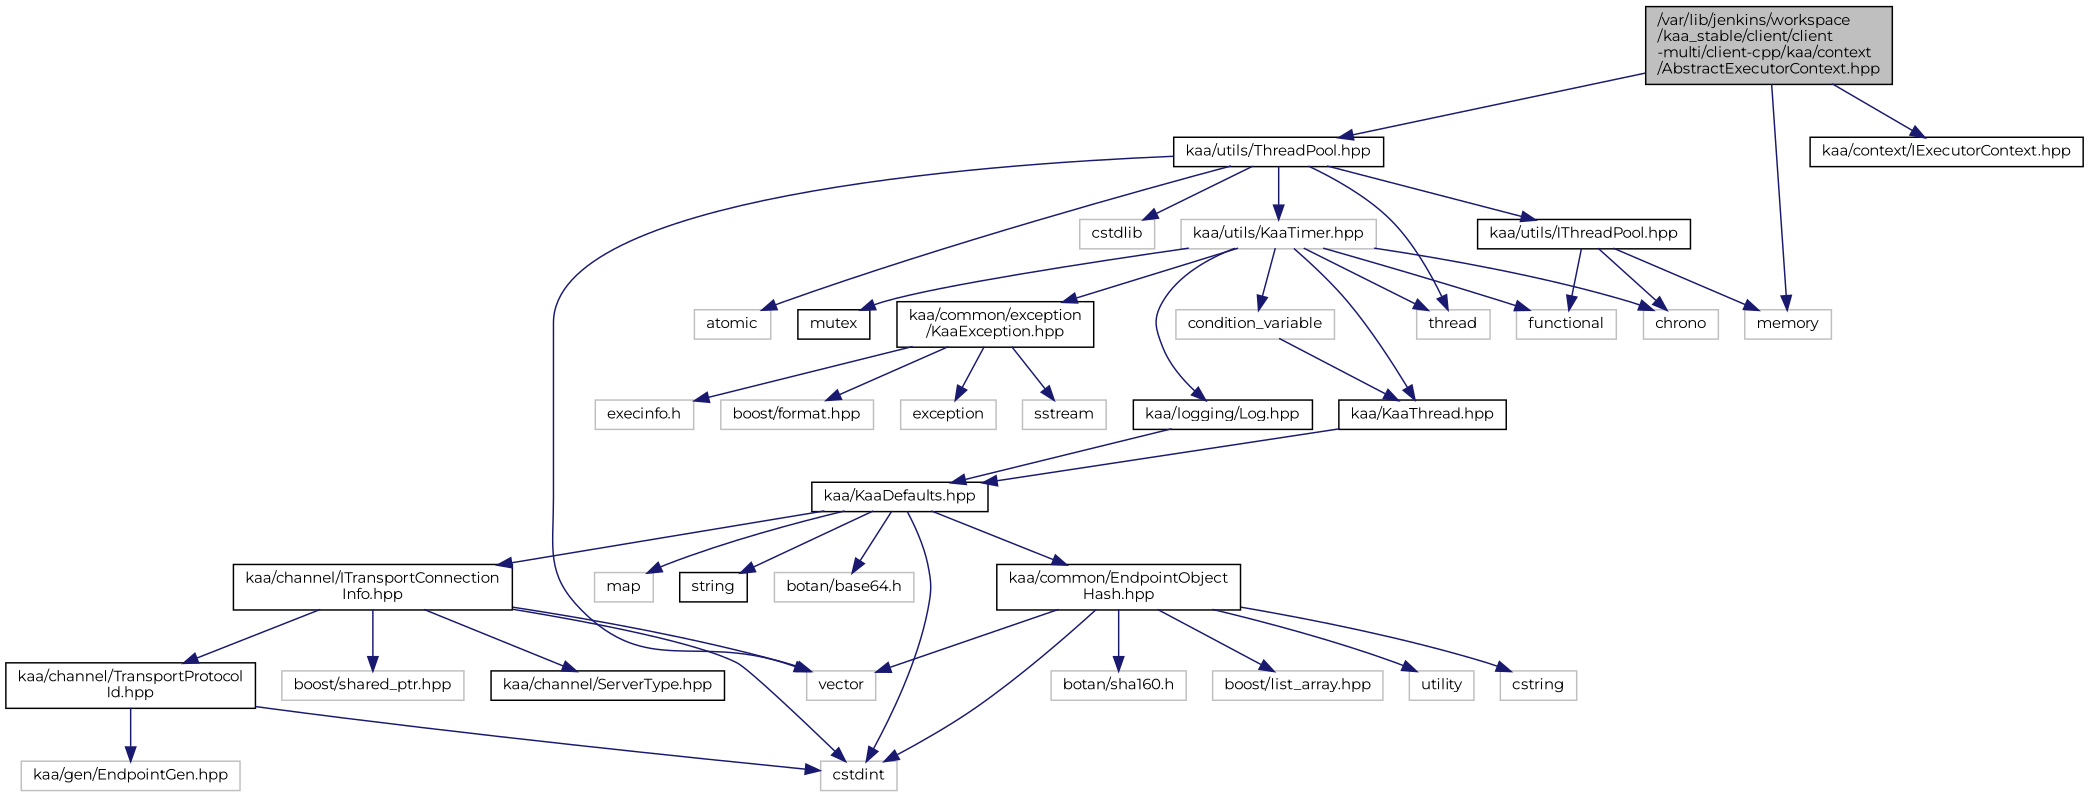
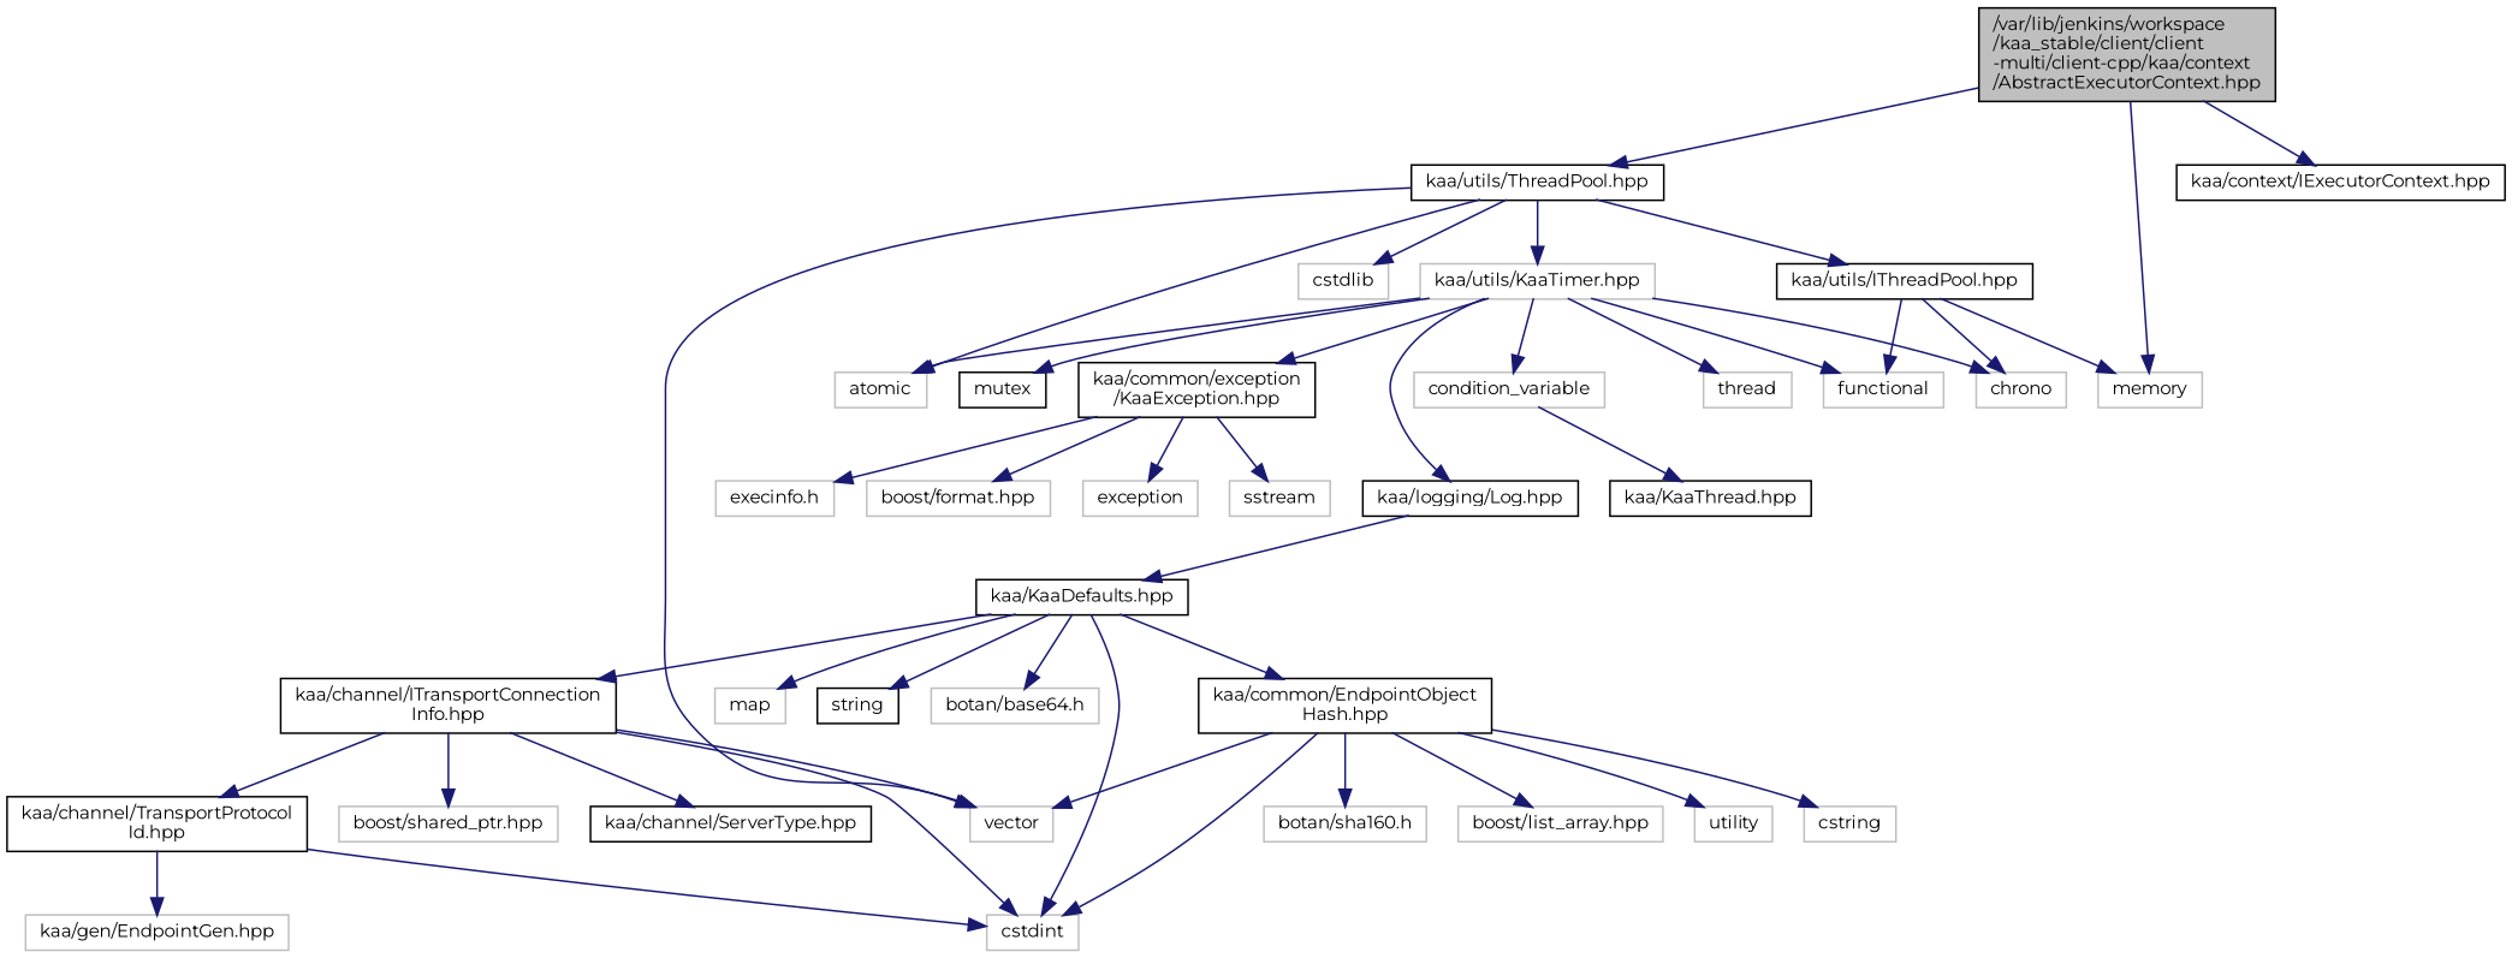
  digraph {
    fontname=Montserrat
    node [color=grey75 fontname=Montserrat fontsize=10 shape=record]
    edge [color=midnightblue fontname=Montserrat fontsize=10 labelfontname=FreeSans labelfontsize=10 style=solid]
    n1 [color=black fillcolor=grey75 fontcolor=black height=0.2 label="/var/lib/jenkins/workspace\l/kaa_stable/client/client\l-multi/client-cpp/kaa/context\l/AbstractExecutorContext.hpp" style=filled width=0.4]
    n2 [height=0.2 label=memory width=0.4]
    n3 [color=black height=0.2 label="kaa/utils/ThreadPool.hpp" width=0.4]
    n4 [color=black height=0.2 label="kaa/context/IExecutorContext.hpp" width=0.4]
    n5 [height=0.2 label=atomic width=0.4]
    n6 [height=0.2 label=cstdlib width=0.4]
    n7 [height=0.2 label=vector width=0.4]
    n8 [height=0.2 label=thread width=0.4]
    n9 [height=0.2 label="kaa/utils/KaaTimer.hpp" width=0.4]
    n10 [color=black height=0.2 label="kaa/utils/IThreadPool.hpp" width=0.4]
    n11 [color=black height=0.2 label="kaa/KaaThread.hpp" width=0.4]
    n12 [color=black height=0.2 label="kaa/KaaDefaults.hpp" width=0.4]
    n13 [height=0.2 label=chrono width=0.4]
    n14 [color=black height=0.2 label=mutex width=0.4]
    n15 [height=0.2 label=functional width=0.4]
    n16 [height=0.2 label=condition_variable width=0.4]
    n17 [color=black height=0.2 label="kaa/logging/Log.hpp" width=0.4]
    n18 [color=black height=0.2 label="kaa/common/exception\l/KaaException.hpp" width=0.4]
    n19 [height=0.2 label=map width=0.4]
    n20 [color=black height=0.2 label=string width=0.4]
    n21 [height=0.2 label="botan/base64.h" width=0.4]
    n22 [height=0.2 label=cstdint width=0.4]
    n23 [color=black height=0.2 label="kaa/common/EndpointObject\lHash.hpp" width=0.4]
    n24 [color=black height=0.2 label="kaa/channel/ITransportConnection\lInfo.hpp" width=0.4]
    n25 [height=0.2 label=utility width=0.4]
    n26 [height=0.2 label=cstring width=0.4]
    n27 [height=0.2 label="botan/sha160.h" width=0.4]
    n28 [height=0.2 label="boost/list_array.hpp" width=0.4]
    n29 [height=0.2 label="boost/shared_ptr.hpp" width=0.4]
    n30 [color=black height=0.2 label="kaa/channel/ServerType.hpp" width=0.4]
    n31 [color=black height=0.2 label="kaa/channel/TransportProtocol\lId.hpp" width=0.4]
    n32 [height=0.2 label="kaa/gen/EndpointGen.hpp" width=0.4]
    n33 [height=0.2 label="boost/format.hpp" width=0.4]
    n34 [height=0.2 label=exception width=0.4]
    n35 [height=0.2 label=sstream width=0.4]
    n36 [height=0.2 label="execinfo.h" width=0.4]
    n1 -> n2
    n1 -> n3
    n1 -> n4
    n3 -> n5
    n3 -> n6
    n3 -> n7
-   n3 -> n8
    n3 -> n9
    n3 -> n10
    n9 -> n8
-   n9 -> n11
+   n9 -> n5
    n9 -> n13
    n9 -> n14
    n9 -> n15
    n9 -> n16
    n9 -> n17
    n9 -> n18
    n10 -> n2
    n10 -> n13
    n10 -> n15
-   n11 -> n12
    n12 -> n19
    n12 -> n20
    n12 -> n21
    n12 -> n22
    n12 -> n23
    n12 -> n24
    n16 -> n11
    n17 -> n12
    n18 -> n33
    n18 -> n34
    n18 -> n35
    n18 -> n36
    n23 -> n7
    n23 -> n22
    n23 -> n25
    n23 -> n26
    n23 -> n27
    n23 -> n28
    n24 -> n7
    n24 -> n22
    n24 -> n29
    n24 -> n30
    n24 -> n31
    n31 -> n22
    n31 -> n32
  }
